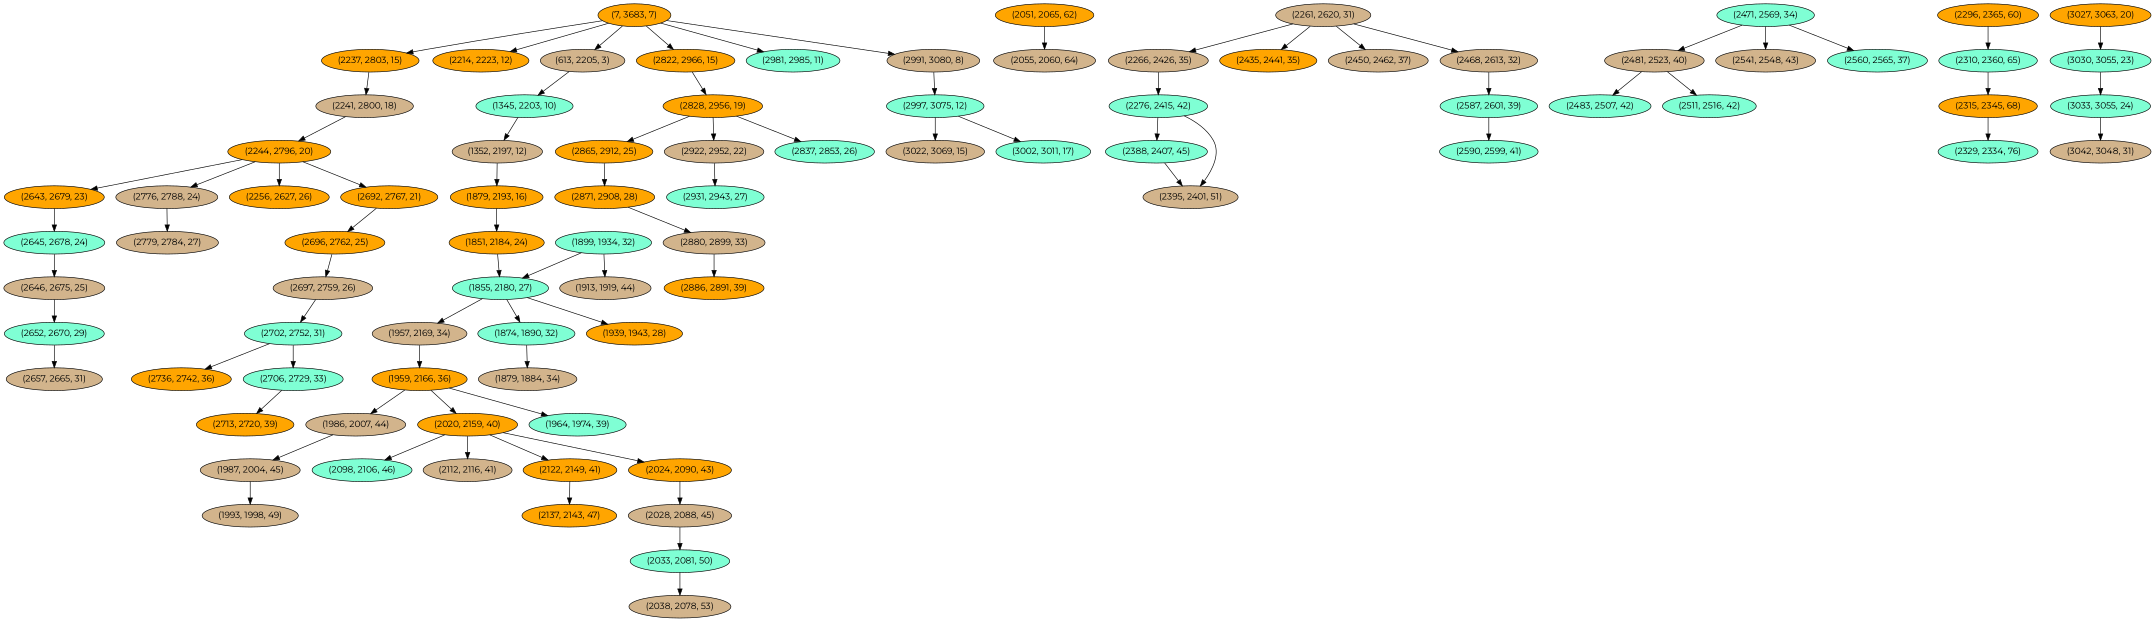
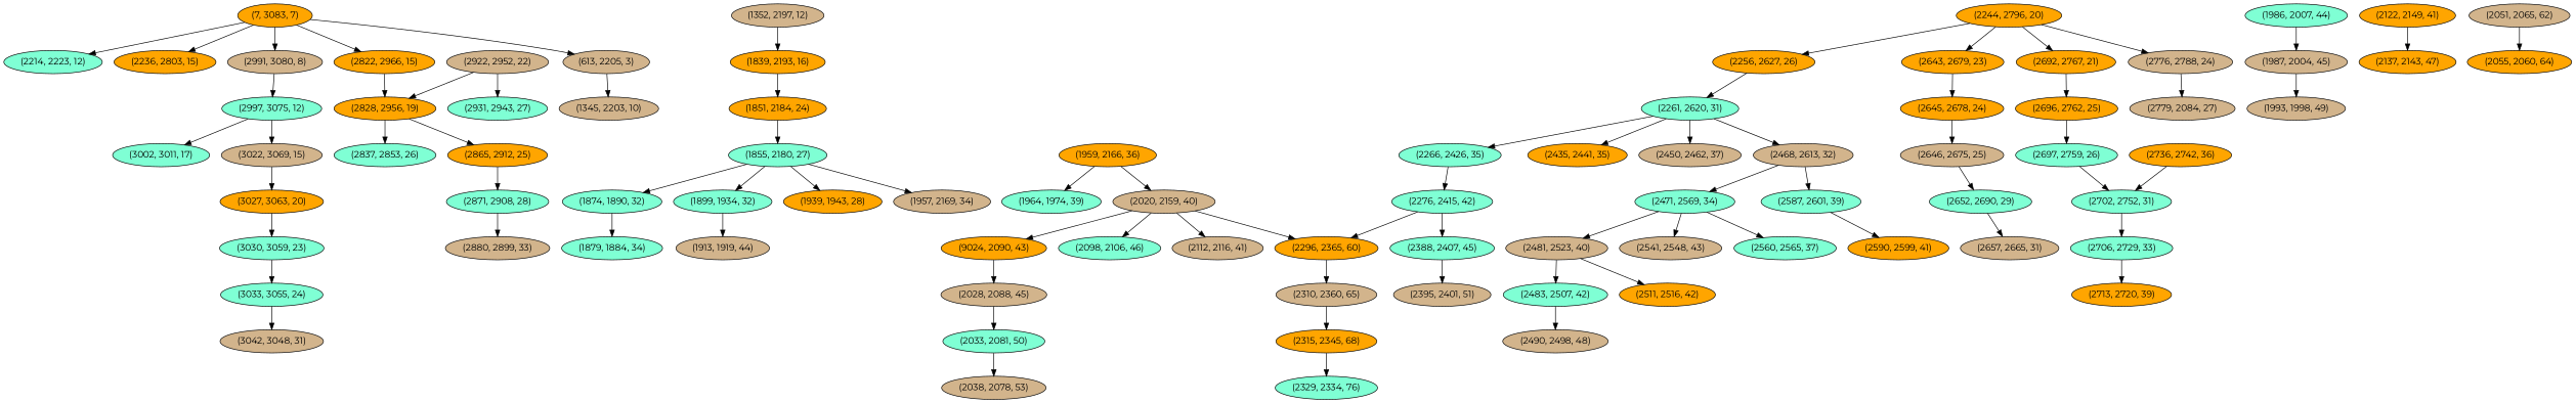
  digraph {
    fontname=Montserrat
    node [fillcolor=aquamarine fontname=Montserrat style=filled]
    edge [fontname=Montserrat]
-   "(7, 3083, 7)" [fillcolor=orange label="(7, 3683, 7)"]
+   "(7, 3083, 7)" [fillcolor=orange]
    n2 [fillcolor=tan label="(613, 2205, 3)"]
-   "(2214, 2223, 12)" [fillcolor=orange]
-   "(2237, 2803, 15)" [fillcolor=orange]
+   "(2214, 2223, 12)"
+   "(2237, 2803, 15)" [fillcolor=orange label="(2236, 2803, 15)"]
    "(2822, 2966, 15)" [fillcolor=orange]
-   "(2981, 2985, 11)"
    "(2991, 3080, 8)" [fillcolor=tan]
-   "(1345, 2203, 10)"
-   "(2241, 2800, 18)" [fillcolor=tan]
+   "(1345, 2203, 10)" [fillcolor=tan]
    "(2828, 2956, 19)" [fillcolor=orange]
    "(2997, 3075, 12)"
    "(1352, 2197, 12)" [fillcolor=tan]
-   "(1839, 2193, 16)" [fillcolor=orange label="(1879, 2193, 16)"]
+   "(1839, 2193, 16)" [fillcolor=orange]
    "(1851, 2184, 24)" [fillcolor=orange]
    "(1855, 2180, 27)"
    "(1874, 1890, 32)"
    "(1899, 1934, 32)"
    "(1939, 1943, 28)" [fillcolor=orange]
    "(1957, 2169, 34)" [fillcolor=tan]
-   "(1879, 1884, 34)" [fillcolor=tan]
+   "(1879, 1884, 34)"
    "(1913, 1919, 44)" [fillcolor=tan]
    "(1959, 2166, 36)" [fillcolor=orange]
    "(1964, 1974, 39)"
-   "(1986, 2007, 44)" [fillcolor=tan]
-   "(2020, 2159, 40)" [fillcolor=orange]
+   "(1986, 2007, 44)"
+   "(2020, 2159, 40)" [fillcolor=tan]
    "(1987, 2004, 45)" [fillcolor=tan]
-   "(2024, 2090, 43)" [fillcolor=orange]
+   "(2024, 2090, 43)" [fillcolor=orange label="(9024, 2090, 43)"]
    "(2098, 2106, 46)"
    "(2112, 2116, 41)" [fillcolor=tan]
    "(2122, 2149, 41)" [fillcolor=orange]
    "(1993, 1998, 49)" [fillcolor=tan]
    "(2028, 2088, 45)" [fillcolor=tan]
    "(2137, 2143, 47)" [fillcolor=orange]
    "(2033, 2081, 50)"
    "(2038, 2078, 53)" [fillcolor=tan]
-   "(2051, 2065, 62)" [fillcolor=orange]
-   "(2055, 2060, 64)" [fillcolor=tan]
+   "(2051, 2065, 62)" [fillcolor=tan]
+   "(2055, 2060, 64)" [fillcolor=orange]
    "(2244, 2796, 20)" [fillcolor=orange]
    "(2256, 2627, 26)" [fillcolor=orange]
    "(2643, 2679, 23)" [fillcolor=orange]
    "(2692, 2767, 21)" [fillcolor=orange]
    "(2776, 2788, 24)" [fillcolor=tan]
-   "(2261, 2620, 31)" [fillcolor=tan]
-   "(2645, 2678, 24)"
+   "(2261, 2620, 31)"
+   "(2645, 2678, 24)" [fillcolor=orange]
    "(2696, 2762, 25)" [fillcolor=orange]
-   "(2779, 2784, 27)" [fillcolor=tan]
-   "(2266, 2426, 35)" [fillcolor=tan]
+   "(2779, 2784, 27)" [fillcolor=tan label="(2779, 2084, 27)"]
+   "(2266, 2426, 35)"
    "(2435, 2441, 35)" [fillcolor=orange]
    "(2450, 2462, 37)" [fillcolor=tan]
    "(2468, 2613, 32)" [fillcolor=tan]
    "(2276, 2415, 42)"
    "(2471, 2569, 34)"
    "(2587, 2601, 39)"
    "(2296, 2365, 60)" [fillcolor=orange]
    "(2388, 2407, 45)"
-   "(2310, 2360, 65)"
+   "(2310, 2360, 65)" [fillcolor=tan]
    "(2395, 2401, 51)" [fillcolor=tan]
    "(2315, 2345, 68)" [fillcolor=orange]
    "(2329, 2334, 76)"
    "(2481, 2523, 40)" [fillcolor=tan]
    "(2541, 2548, 43)" [fillcolor=tan]
    "(2560, 2565, 37)"
-   "(2590, 2599, 41)"
+   "(2590, 2599, 41)" [fillcolor=orange]
    "(2483, 2507, 42)"
-   "(2511, 2516, 42)"
+   "(2511, 2516, 42)" [fillcolor=orange]
+   "(2490, 2498, 48)" [fillcolor=tan]
    "(2646, 2675, 25)" [fillcolor=tan]
-   "(2652, 2670, 29)"
+   "(2652, 2670, 29)" [label="(2652, 2690, 29)"]
    "(2657, 2665, 31)" [fillcolor=tan]
-   "(2697, 2759, 26)" [fillcolor=tan]
+   "(2697, 2759, 26)"
    "(2702, 2752, 31)"
    "(2706, 2729, 33)"
    "(2736, 2742, 36)" [fillcolor=orange]
    "(2713, 2720, 39)" [fillcolor=orange]
    "(2837, 2853, 26)"
    "(2865, 2912, 25)" [fillcolor=orange]
    "(2922, 2952, 22)" [fillcolor=tan]
-   "(2871, 2908, 28)" [fillcolor=orange]
+   "(2871, 2908, 28)"
    "(2931, 2943, 27)"
    "(2880, 2899, 33)" [fillcolor=tan]
-   "(2886, 2891, 39)" [fillcolor=orange]
    "(3002, 3011, 17)"
    "(3022, 3069, 15)" [fillcolor=tan]
    "(3027, 3063, 20)" [fillcolor=orange]
-   "(3030, 3059, 23)" [label="(3030, 3055, 23)"]
+   "(3030, 3059, 23)"
    "(3033, 3055, 24)"
    "(3042, 3048, 31)" [fillcolor=tan]
    "(7, 3083, 7)" -> n2
    "(7, 3083, 7)" -> "(2214, 2223, 12)"
    "(7, 3083, 7)" -> "(2237, 2803, 15)"
    "(7, 3083, 7)" -> "(2822, 2966, 15)"
-   "(7, 3083, 7)" -> "(2981, 2985, 11)"
    "(7, 3083, 7)" -> "(2991, 3080, 8)"
    n2 -> "(1345, 2203, 10)"
-   "(2237, 2803, 15)" -> "(2241, 2800, 18)"
    "(2822, 2966, 15)" -> "(2828, 2956, 19)"
    "(2991, 3080, 8)" -> "(2997, 3075, 12)"
-   "(1345, 2203, 10)" -> "(1352, 2197, 12)"
-   "(2241, 2800, 18)" -> "(2244, 2796, 20)"
    "(2828, 2956, 19)" -> "(2837, 2853, 26)"
    "(2828, 2956, 19)" -> "(2865, 2912, 25)"
-   "(2828, 2956, 19)" -> "(2922, 2952, 22)"
+   "(2922, 2952, 22)" -> "(2828, 2956, 19)"
    "(2997, 3075, 12)" -> "(3002, 3011, 17)"
    "(2997, 3075, 12)" -> "(3022, 3069, 15)"
    "(1352, 2197, 12)" -> "(1839, 2193, 16)"
    "(1839, 2193, 16)" -> "(1851, 2184, 24)"
    "(1851, 2184, 24)" -> "(1855, 2180, 27)"
    "(1855, 2180, 27)" -> "(1874, 1890, 32)"
-   "(1899, 1934, 32)" -> "(1855, 2180, 27)"
+   "(1855, 2180, 27)" -> "(1899, 1934, 32)"
    "(1855, 2180, 27)" -> "(1939, 1943, 28)"
    "(1855, 2180, 27)" -> "(1957, 2169, 34)"
    "(1874, 1890, 32)" -> "(1879, 1884, 34)"
    "(1899, 1934, 32)" -> "(1913, 1919, 44)"
-   "(1957, 2169, 34)" -> "(1959, 2166, 36)"
    "(1959, 2166, 36)" -> "(1964, 1974, 39)"
-   "(1959, 2166, 36)" -> "(1986, 2007, 44)"
    "(1959, 2166, 36)" -> "(2020, 2159, 40)"
    "(1986, 2007, 44)" -> "(1987, 2004, 45)"
    "(2020, 2159, 40)" -> "(2024, 2090, 43)"
    "(2020, 2159, 40)" -> "(2098, 2106, 46)"
    "(2020, 2159, 40)" -> "(2112, 2116, 41)"
-   "(2020, 2159, 40)" -> "(2122, 2149, 41)"
+   "(2020, 2159, 40)" -> "(2296, 2365, 60)"
    "(1987, 2004, 45)" -> "(1993, 1998, 49)"
    "(2024, 2090, 43)" -> "(2028, 2088, 45)"
    "(2122, 2149, 41)" -> "(2137, 2143, 47)"
    "(2028, 2088, 45)" -> "(2033, 2081, 50)"
    "(2033, 2081, 50)" -> "(2038, 2078, 53)"
    "(2051, 2065, 62)" -> "(2055, 2060, 64)"
    "(2244, 2796, 20)" -> "(2256, 2627, 26)"
    "(2244, 2796, 20)" -> "(2643, 2679, 23)"
    "(2244, 2796, 20)" -> "(2692, 2767, 21)"
    "(2244, 2796, 20)" -> "(2776, 2788, 24)"
+   "(2256, 2627, 26)" -> "(2261, 2620, 31)"
    "(2643, 2679, 23)" -> "(2645, 2678, 24)"
    "(2692, 2767, 21)" -> "(2696, 2762, 25)"
    "(2776, 2788, 24)" -> "(2779, 2784, 27)"
    "(2261, 2620, 31)" -> "(2266, 2426, 35)"
    "(2261, 2620, 31)" -> "(2435, 2441, 35)"
    "(2261, 2620, 31)" -> "(2450, 2462, 37)"
    "(2261, 2620, 31)" -> "(2468, 2613, 32)"
    "(2645, 2678, 24)" -> "(2646, 2675, 25)"
    "(2696, 2762, 25)" -> "(2697, 2759, 26)"
    "(2266, 2426, 35)" -> "(2276, 2415, 42)"
+   "(2468, 2613, 32)" -> "(2471, 2569, 34)"
    "(2468, 2613, 32)" -> "(2587, 2601, 39)"
-   "(2276, 2415, 42)" -> "(2395, 2401, 51)"
+   "(2276, 2415, 42)" -> "(2296, 2365, 60)"
    "(2276, 2415, 42)" -> "(2388, 2407, 45)"
    "(2471, 2569, 34)" -> "(2481, 2523, 40)"
    "(2471, 2569, 34)" -> "(2541, 2548, 43)"
    "(2471, 2569, 34)" -> "(2560, 2565, 37)"
    "(2587, 2601, 39)" -> "(2590, 2599, 41)"
    "(2296, 2365, 60)" -> "(2310, 2360, 65)"
    "(2388, 2407, 45)" -> "(2395, 2401, 51)"
    "(2310, 2360, 65)" -> "(2315, 2345, 68)"
    "(2315, 2345, 68)" -> "(2329, 2334, 76)"
    "(2481, 2523, 40)" -> "(2483, 2507, 42)"
    "(2481, 2523, 40)" -> "(2511, 2516, 42)"
+   "(2483, 2507, 42)" -> "(2490, 2498, 48)"
    "(2646, 2675, 25)" -> "(2652, 2670, 29)"
    "(2652, 2670, 29)" -> "(2657, 2665, 31)"
    "(2697, 2759, 26)" -> "(2702, 2752, 31)"
    "(2702, 2752, 31)" -> "(2706, 2729, 33)"
-   "(2702, 2752, 31)" -> "(2736, 2742, 36)"
+   "(2736, 2742, 36)" -> "(2702, 2752, 31)"
    "(2706, 2729, 33)" -> "(2713, 2720, 39)"
    "(2865, 2912, 25)" -> "(2871, 2908, 28)"
    "(2922, 2952, 22)" -> "(2931, 2943, 27)"
    "(2871, 2908, 28)" -> "(2880, 2899, 33)"
-   "(2880, 2899, 33)" -> "(2886, 2891, 39)"
+   "(3022, 3069, 15)" -> "(3027, 3063, 20)"
    "(3027, 3063, 20)" -> "(3030, 3059, 23)"
    "(3030, 3059, 23)" -> "(3033, 3055, 24)"
    "(3033, 3055, 24)" -> "(3042, 3048, 31)"
  }
